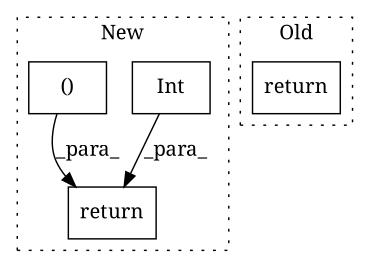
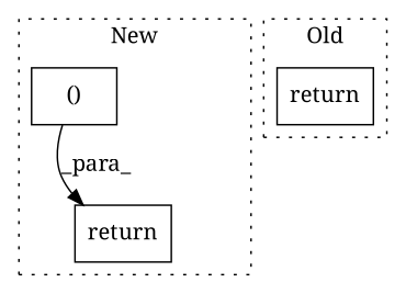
  digraph {
    fontname="Noto Serif"
    node [a=41 l=7 shape=box fontname="Noto Serif"]
    edge [fontname="Noto Serif"]
-   n1 [a=32 l="4,1" label=Int s="11537,11571"]
    n2 [label=return s=11682]
    n3 [a=106 l=47 label="()" s=11486]
    n4 [label=return s=11426]
    subgraph cluster_1 {
      label=New
      style=dotted
-     n1
      n2
      n3
    }
    subgraph cluster_2 {
      label=Old
      style=dotted
      n4
    }
-   n1 -> n2 [label=_para_]
    n3 -> n2 [label=_para_]
  }
